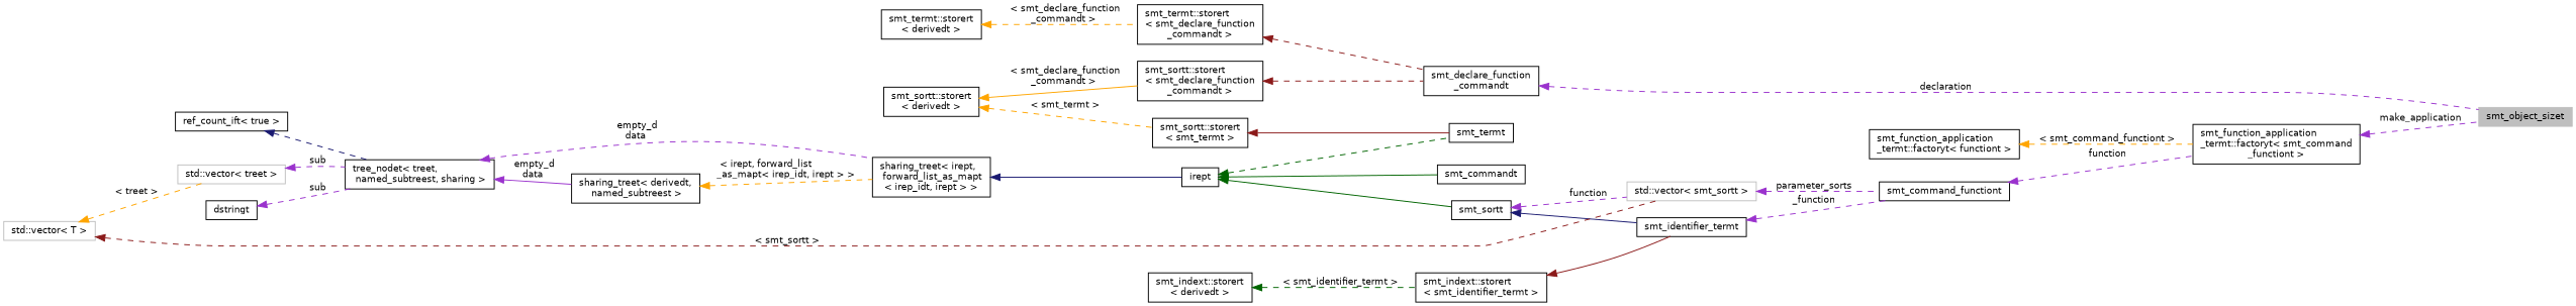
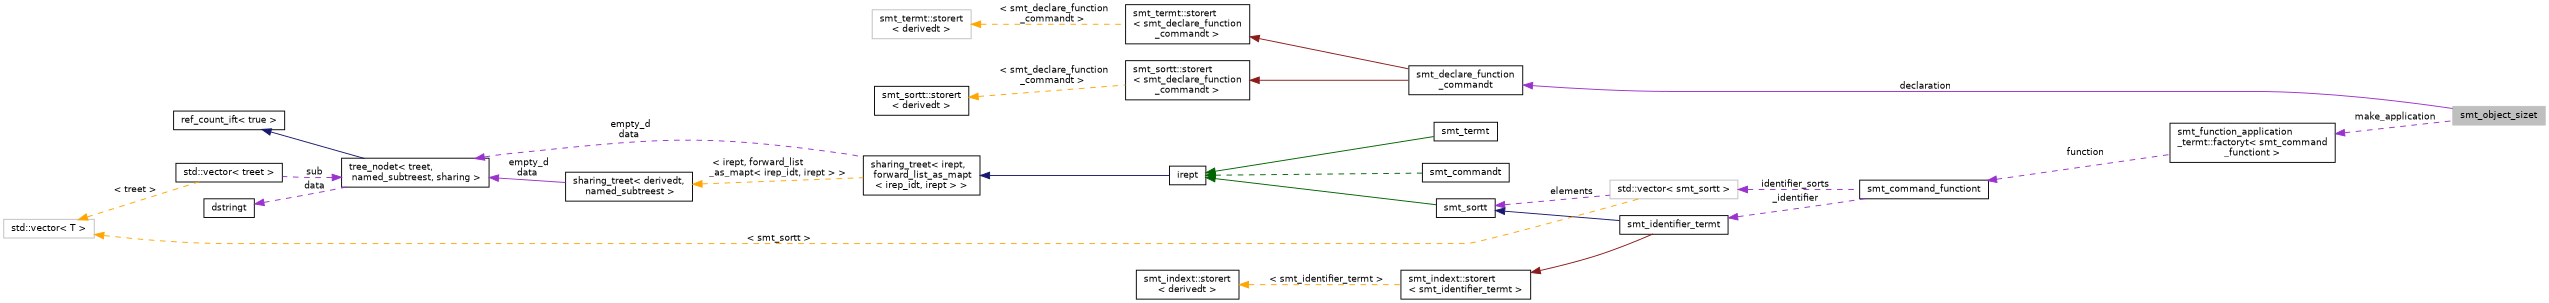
  digraph {
    rankdir=LR
    node [color=black fontname=Helvetica fontsize=10 shape=record]
    edge [color=darkorchid3 dir=back fontname=Helvetica fontsize=10 labelfontname=Helvetica labelfontsize=10 style=dashed]
    n1 [color=grey75 fillcolor=grey75 fontcolor=black height=0.2 label=smt_object_sizet style=filled width=0.4]
    n2 [height=0.2 label="smt_declare_function\l_commandt" width=0.4]
    n3 [height=0.2 label=smt_commandt width=0.4]
    n4 [height=0.2 label=irept width=0.4]
    n5 [height=0.2 label=smt_termt width=0.4]
    n6 [height=0.2 label=smt_sortt width=0.4]
    n7 [color=grey75 height=0.2 label="std::vector\< smt_sortt \>" width=0.4]
    n8 [height=0.2 label=smt_identifier_termt width=0.4]
    n9 [height=0.2 label="sharing_treet\< irept,\l forward_list_as_mapt\l\< irep_idt, irept \> \>" width=0.4]
    n10 [height=0.2 label="tree_nodet\< treet,\l named_subtreest, sharing \>" width=0.4]
    n11 [height=0.2 label="sharing_treet\< derivedt,\l named_subtreest \>" width=0.4]
    n12 [height=0.2 label="ref_count_ift\< true \>" width=0.4]
-   n13 [color=grey75 height=0.2 label="std::vector\< treet \>" width=0.4]
+   n13 [height=0.2 label="std::vector\< treet \>" width=0.4]
    n14 [color=grey75 height=0.2 label="std::vector\< T \>" width=0.4]
    n15 [height=0.2 label=smt_command_functiont width=0.4]
    n16 [height=0.2 label=dstringt width=0.4]
    n17 [height=0.2 label="smt_sortt::storert\l\< smt_declare_function\l_commandt \>" width=0.4]
    n18 [height=0.2 label="smt_sortt::storert\l\< derivedt \>" width=0.4]
-   n19 [height=0.2 label="smt_sortt::storert\l\< smt_termt \>" width=0.4]
    n20 [height=0.2 label="smt_termt::storert\l\< smt_declare_function\l_commandt \>" width=0.4]
-   n21 [height=0.2 label="smt_termt::storert\l\< derivedt \>" width=0.4]
+   n21 [color=grey75 height=0.2 label="smt_termt::storert\l\< derivedt \>" width=0.4]
    n22 [height=0.2 label="smt_function_application\l_termt::factoryt\< smt_command\l_functiont \>" width=0.4]
    n23 [height=0.2 label="smt_indext::storert\l\< smt_identifier_termt \>" width=0.4]
    n24 [height=0.2 label="smt_indext::storert\l\< derivedt \>" width=0.4]
-   n25 [height=0.2 label="smt_function_application\l_termt::factoryt\< functiont \>" width=0.4]
-   n2 -> n1 [label=" declaration"]
-   n4 -> n3 [color=darkgreen style=solid]
-   n4 -> n5 [color=darkgreen]
+   n2 -> n1 [label=" declaration" style=solid]
+   n4 -> n3 [color=darkgreen]
+   n4 -> n5 [color=darkgreen style=solid]
    n4 -> n6 [color=darkgreen style=solid]
-   n6 -> n7 [label=" function"]
+   n6 -> n7 [label=" elements"]
    n6 -> n8 [color=midnightblue style=solid]
-   n7 -> n15 [label=" parameter_sorts"]
-   n8 -> n15 [label=" _function"]
+   n7 -> n15 [label=" identifier_sorts"]
+   n8 -> n15 [label=" _identifier"]
    n9 -> n4 [color=midnightblue style=solid]
    n10 -> n9 [label=" empty_d\ndata"]
    n10 -> n11 [label=" empty_d\ndata" style=solid]
    n11 -> n9 [color=orange label=" \< irept, forward_list\l_as_mapt\< irep_idt, irept \> \>"]
-   n12 -> n10 [color=midnightblue]
-   n13 -> n10 [label=" sub"]
-   n14 -> n7 [color=firebrick4 label=" \< smt_sortt \>"]
+   n12 -> n10 [color=midnightblue style=solid]
+   n10 -> n13 [label=" sub"]
+   n14 -> n7 [color=orange label=" \< smt_sortt \>"]
    n14 -> n13 [color=orange label=" \< treet \>"]
    n15 -> n22 [label=" function"]
-   n16 -> n10 [label=" sub"]
-   n17 -> n2 [color=firebrick4]
-   n18 -> n17 [color=orange label=" \< smt_declare_function\l_commandt \>" style=solid]
-   n18 -> n19 [color=orange label=" \< smt_termt \>"]
-   n19 -> n5 [color=firebrick4 style=solid]
-   n20 -> n2 [color=firebrick4]
+   n16 -> n10 [label=" data"]
+   n17 -> n2 [color=firebrick4 style=solid]
+   n18 -> n17 [color=orange label=" \< smt_declare_function\l_commandt \>"]
+   n20 -> n2 [color=firebrick4 style=solid]
    n21 -> n20 [color=orange label=" \< smt_declare_function\l_commandt \>"]
    n22 -> n1 [label=" make_application"]
    n23 -> n8 [color=firebrick4 style=solid]
-   n24 -> n23 [color=darkgreen label=" \< smt_identifier_termt \>"]
-   n25 -> n22 [color=orange label=" \< smt_command_functiont \>"]
+   n24 -> n23 [color=orange label=" \< smt_identifier_termt \>"]
  }
